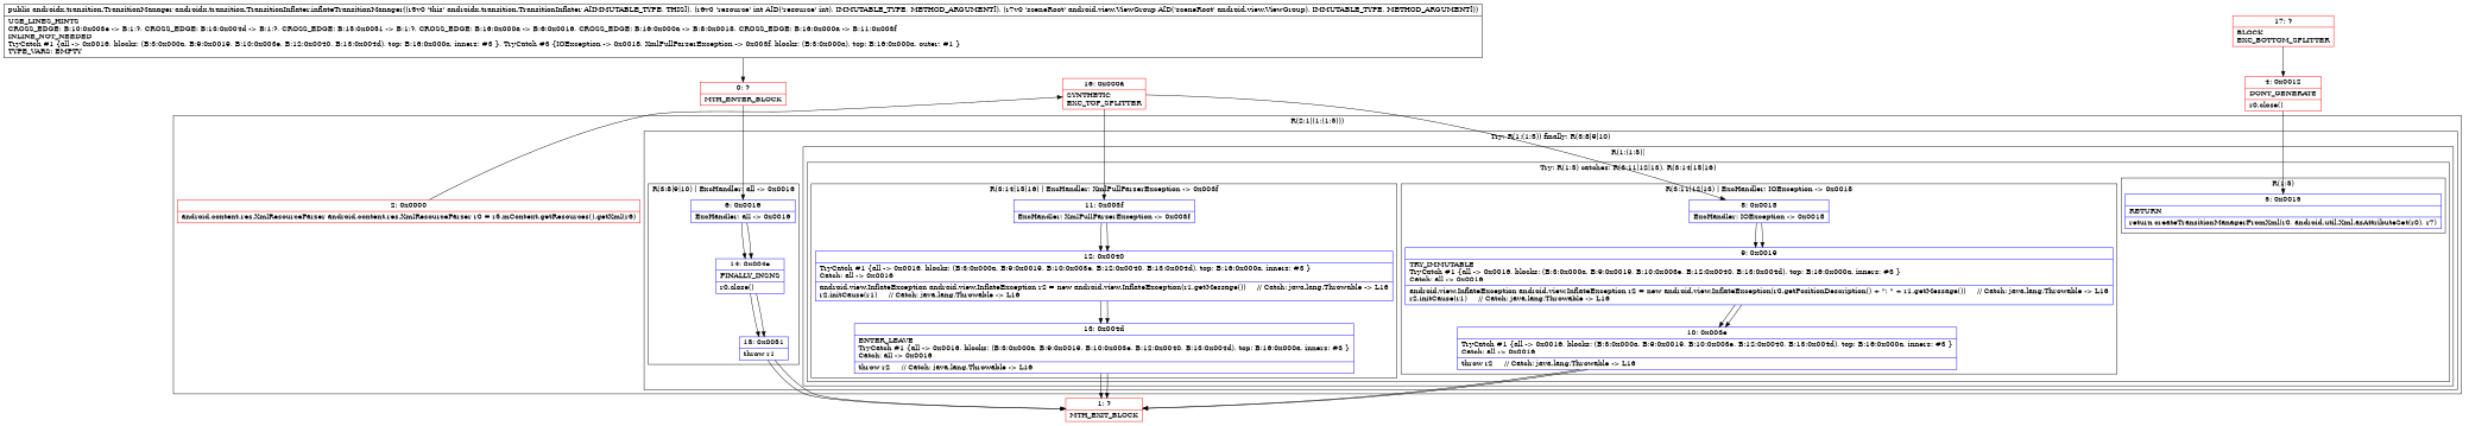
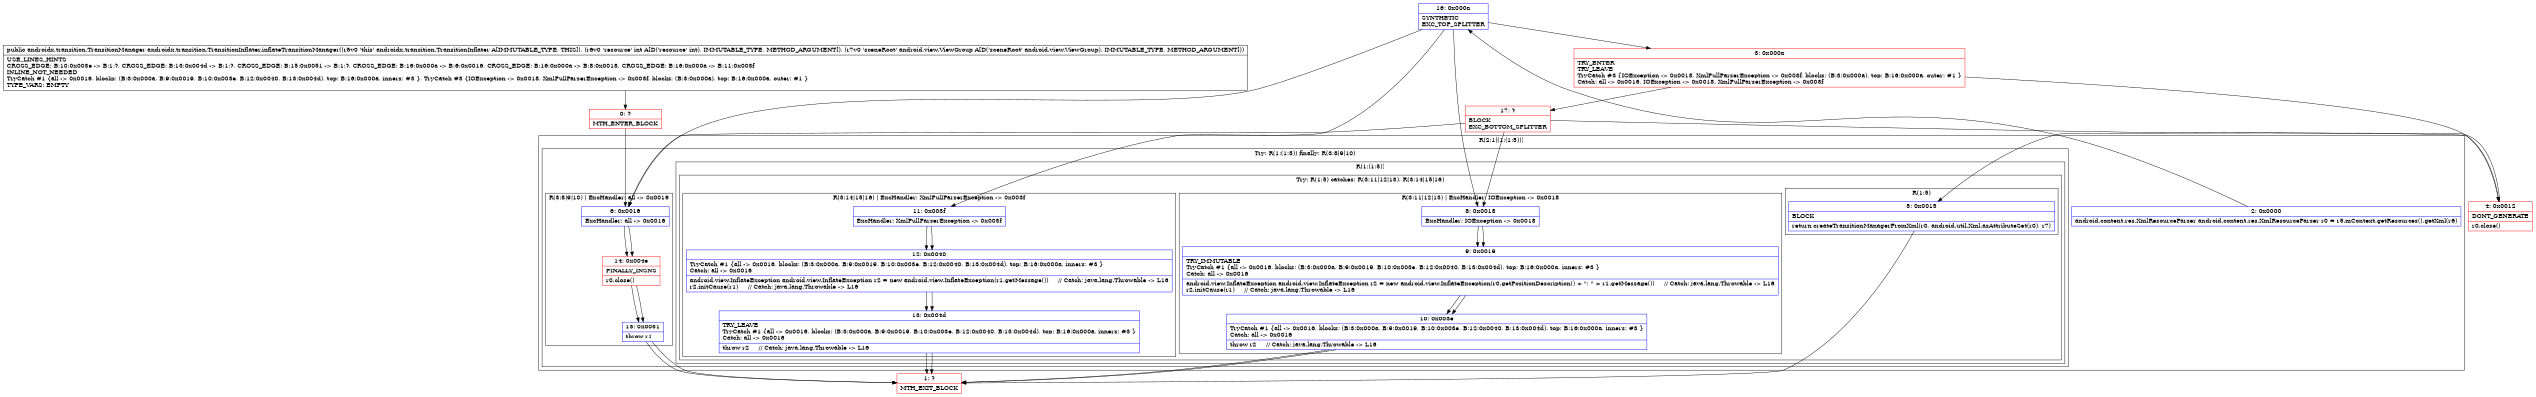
  digraph {
    node [color=blue shape=record]
-   n1 [label="{5\:\ 0x0015|RETURN\l|return createTransitionManagerFromXml(r0, android.util.Xml.asAttributeSet(r0), r7)\l}"]
+   n1 [label="{5\:\ 0x0015|BLOCK\l|return createTransitionManagerFromXml(r0, android.util.Xml.asAttributeSet(r0), r7)\l}"]
    n2 [label="{8\:\ 0x0018|ExcHandler: IOException \-\> 0x0018\l}"]
    n3 [label="{9\:\ 0x0019|TRY_IMMUTABLE\lTryCatch #1 \{all \-\> 0x0016, blocks: (B:3:0x000a, B:9:0x0019, B:10:0x003e, B:12:0x0040, B:13:0x004d), top: B:16:0x000a, inners: #3 \}\lCatch: all \-\> 0x0016\l|android.view.InflateException android.view.InflateException r2 = new android.view.InflateException(r0.getPositionDescription() + \": \" + r1.getMessage())     \/\/ Catch: java.lang.Throwable \-\> L16\lr2.initCause(r1)     \/\/ Catch: java.lang.Throwable \-\> L16\l}"]
    n4 [label="{10\:\ 0x003e|TryCatch #1 \{all \-\> 0x0016, blocks: (B:3:0x000a, B:9:0x0019, B:10:0x003e, B:12:0x0040, B:13:0x004d), top: B:16:0x000a, inners: #3 \}\lCatch: all \-\> 0x0016\l|throw r2     \/\/ Catch: java.lang.Throwable \-\> L16\l}"]
    n5 [label="{11\:\ 0x003f|ExcHandler: XmlPullParserException \-\> 0x003f\l}"]
    n6 [label="{12\:\ 0x0040|TryCatch #1 \{all \-\> 0x0016, blocks: (B:3:0x000a, B:9:0x0019, B:10:0x003e, B:12:0x0040, B:13:0x004d), top: B:16:0x000a, inners: #3 \}\lCatch: all \-\> 0x0016\l|android.view.InflateException android.view.InflateException r2 = new android.view.InflateException(r1.getMessage())     \/\/ Catch: java.lang.Throwable \-\> L16\lr2.initCause(r1)     \/\/ Catch: java.lang.Throwable \-\> L16\l}"]
-   n7 [label="{13\:\ 0x004d|ENTER_LEAVE\lTryCatch #1 \{all \-\> 0x0016, blocks: (B:3:0x000a, B:9:0x0019, B:10:0x003e, B:12:0x0040, B:13:0x004d), top: B:16:0x000a, inners: #3 \}\lCatch: all \-\> 0x0016\l|throw r2     \/\/ Catch: java.lang.Throwable \-\> L16\l}"]
+   n7 [label="{13\:\ 0x004d|TRY_LEAVE\lTryCatch #1 \{all \-\> 0x0016, blocks: (B:3:0x000a, B:9:0x0019, B:10:0x003e, B:12:0x0040, B:13:0x004d), top: B:16:0x000a, inners: #3 \}\lCatch: all \-\> 0x0016\l|throw r2     \/\/ Catch: java.lang.Throwable \-\> L16\l}"]
    n8 [label="{6\:\ 0x0016|ExcHandler: all \-\> 0x0016\l}"]
-   n9 [label="{14\:\ 0x004e|FINALLY_INSNS\l|r0.close()\l}"]
+   n9 [color=red label="{14\:\ 0x004e|FINALLY_INSNS\l|r0.close()\l}"]
    n10 [label="{15\:\ 0x0051|throw r1\l}"]
-   n11 [color=red label="{2\:\ 0x0000|android.content.res.XmlResourceParser android.content.res.XmlResourceParser r0 = r5.mContext.getResources().getXml(r6)\l}"]
+   n11 [label="{2\:\ 0x0000|android.content.res.XmlResourceParser android.content.res.XmlResourceParser r0 = r5.mContext.getResources().getXml(r6)\l}"]
    n12 [color=red label="{1\:\ ?|MTH_EXIT_BLOCK\l}"]
-   n13 [color=red label="{16\:\ 0x000a|SYNTHETIC\lEXC_TOP_SPLITTER\l}"]
+   n13 [label="{16\:\ 0x000a|SYNTHETIC\lEXC_TOP_SPLITTER\l}"]
+   n14 [color=red label="{3\:\ 0x000a|TRY_ENTER\lTRY_LEAVE\lTryCatch #3 \{IOException \-\> 0x0018, XmlPullParserException \-\> 0x003f, blocks: (B:3:0x000a), top: B:16:0x000a, outer: #1 \}\lCatch: all \-\> 0x0016, IOException \-\> 0x0018, XmlPullParserException \-\> 0x003f\l}"]
    n15 [color=red label="{0\:\ ?|MTH_ENTER_BLOCK\l}"]
    n16 [color=red label="{4\:\ 0x0012|DONT_GENERATE\l|r0.close()\l}"]
    n17 [color=red label="{17\:\ ?|BLOCK\lEXC_BOTTOM_SPLITTER\l}"]
    n18 [label="{public androidx.transition.TransitionManager androidx.transition.TransitionInflater.inflateTransitionManager((r5v0 'this' androidx.transition.TransitionInflater A[IMMUTABLE_TYPE, THIS]), (r6v0 'resource' int A[D('resource' int), IMMUTABLE_TYPE, METHOD_ARGUMENT]), (r7v0 'sceneRoot' android.view.ViewGroup A[D('sceneRoot' android.view.ViewGroup), IMMUTABLE_TYPE, METHOD_ARGUMENT]))  | USE_LINES_HINTS\lCROSS_EDGE: B:10:0x003e \-\> B:1:?, CROSS_EDGE: B:13:0x004d \-\> B:1:?, CROSS_EDGE: B:15:0x0051 \-\> B:1:?, CROSS_EDGE: B:16:0x000a \-\> B:6:0x0016, CROSS_EDGE: B:16:0x000a \-\> B:8:0x0018, CROSS_EDGE: B:16:0x000a \-\> B:11:0x003f\lINLINE_NOT_NEEDED\lTryCatch #1 \{all \-\> 0x0016, blocks: (B:3:0x000a, B:9:0x0019, B:10:0x003e, B:12:0x0040, B:13:0x004d), top: B:16:0x000a, inners: #3 \}, TryCatch #3 \{IOException \-\> 0x0018, XmlPullParserException \-\> 0x003f, blocks: (B:3:0x000a), top: B:16:0x000a, outer: #1 \}\lTYPE_VARS: EMPTY\l}" color=""]
    subgraph cluster_1 {
      label="R(2:1|(1:(1:5)))"
      n11
      subgraph cluster_2 {
        label="Try: R(1:(1:5)) finally: R(3:8|9|10)"
        subgraph cluster_3 {
          label="R(1:(1:5))"
          subgraph cluster_4 {
            label="Try: R(1:5) catches: R(3:11|12|13), R(3:14|15|16)"
            subgraph cluster_5 {
              label="R(1:5)"
              n1
            }
            subgraph cluster_6 {
              label="R(3:11|12|13) | ExcHandler: IOException \-\> 0x0018\l"
              n2
              n3
              n4
            }
            subgraph cluster_7 {
              label="R(3:14|15|16) | ExcHandler: XmlPullParserException \-\> 0x003f\l"
              n5
              n6
              n7
            }
          }
        }
        subgraph cluster_8 {
          label="R(3:8|9|10) | ExcHandler: all \-\> 0x0016\l"
          n8
          n9
          n10
        }
      }
    }
    subgraph cluster_9 {
      label="R(3:8|9|10) | ExcHandler: all \-\> 0x0016\l"
    }
    subgraph cluster_10 {
      label="R(3:11|12|13) | ExcHandler: IOException \-\> 0x0018\l"
    }
    subgraph cluster_11 {
      label="R(3:14|15|16) | ExcHandler: XmlPullParserException \-\> 0x003f\l"
    }
+   n1 -> n12
    n2 -> n3
    n2 -> n3
    n3 -> n4
    n3 -> n4
    n4 -> n12
    n4 -> n12
    n5 -> n6
    n5 -> n6
    n6 -> n7
    n6 -> n7
    n7 -> n12
    n7 -> n12
    n8 -> n9
    n8 -> n9
    n9 -> n10
    n9 -> n10
    n10 -> n12
    n10 -> n12
    n11 -> n13
    n13 -> n2
    n13 -> n5
+   n13 -> n8
+   n13 -> n14
+   n14 -> n16
+   n14 -> n17
    n15 -> n8
    n16 -> n1
+   n17 -> n2
+   n17 -> n8
    n17 -> n16
    n18 -> n15
  }
